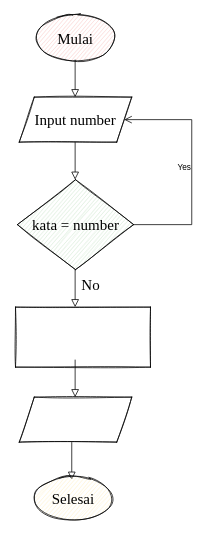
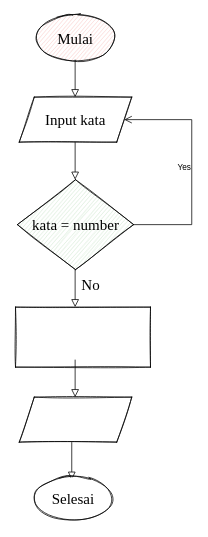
  <mxCell id="0" />
  <mxCell id="1" parent="0" />
  <mxCell id="2" value="Mulai" style="ellipse;whiteSpace=wrap;html=1;sketch=1;hachureGap=4;fontFamily=Architects Daughter;fontSource=https%3A%2F%2Ffonts.googleapis.com%2Fcss%3Ffamily%3DArchitects%2BDaughter;fontSize=20;fillColor=#f8cecc;" vertex="1" parent="1"><mxGeometry x="45" y="20" width="110" height="60" as="geometry" /></mxCell>
  <mxCell id="3" value="" style="rounded=0;html=1;jettySize=auto;orthogonalLoop=1;fontSize=11;endArrow=block;endFill=0;endSize=8;strokeWidth=1;shadow=0;labelBackgroundColor=none;edgeStyle=orthogonalEdgeStyle;" edge="1" parent="1"><mxGeometry relative="1" as="geometry"><mxPoint x="99.5" y="79" as="sourcePoint" /><mxPoint x="99.5" y="129" as="targetPoint" /></mxGeometry></mxCell>
- <mxCell id="4" value="Input number" style="shape=parallelogram;perimeter=parallelogramPerimeter;whiteSpace=wrap;html=1;fixedSize=1;sketch=1;hachureGap=4;fontFamily=Architects Daughter;fontSource=https%3A%2F%2Ffonts.googleapis.com%2Fcss%3Ffamily%3DArchitects%2BDaughter;fontSize=20;" vertex="1" parent="1"><mxGeometry x="25" y="129" width="150" height="60" as="geometry" /></mxCell>
+ <mxCell id="4" value="Input kata" style="shape=parallelogram;perimeter=parallelogramPerimeter;whiteSpace=wrap;html=1;fixedSize=1;sketch=1;hachureGap=4;fontFamily=Architects Daughter;fontSource=https%3A%2F%2Ffonts.googleapis.com%2Fcss%3Ffamily%3DArchitects%2BDaughter;fontSize=20;" vertex="1" parent="1"><mxGeometry x="25" y="129" width="150" height="60" as="geometry" /></mxCell>
  <mxCell id="5" value="" style="rounded=0;html=1;jettySize=auto;orthogonalLoop=1;fontSize=11;endArrow=block;endFill=0;endSize=8;strokeWidth=1;shadow=0;labelBackgroundColor=none;edgeStyle=orthogonalEdgeStyle;" edge="1" parent="1"><mxGeometry relative="1" as="geometry"><mxPoint x="99.5" y="189" as="sourcePoint" /><mxPoint x="99.5" y="239" as="targetPoint" /></mxGeometry></mxCell>
  <mxCell id="6" value="kata = number" style="rhombus;whiteSpace=wrap;html=1;sketch=1;hachureGap=4;fontFamily=Architects Daughter;fontSource=https%3A%2F%2Ffonts.googleapis.com%2Fcss%3Ffamily%3DArchitects%2BDaughter;fontSize=20;fillColor=#d5e8d4;" vertex="1" parent="1"><mxGeometry x="22.5" y="239" width="155" height="120" as="geometry" /></mxCell>
  <mxCell id="7" value="" style="rounded=0;html=1;jettySize=auto;orthogonalLoop=1;fontSize=11;endArrow=block;endFill=0;endSize=8;strokeWidth=1;shadow=0;labelBackgroundColor=none;edgeStyle=orthogonalEdgeStyle;" edge="1" parent="1"><mxGeometry relative="1" as="geometry"><mxPoint x="99.5" y="359" as="sourcePoint" /><mxPoint x="99.5" y="409" as="targetPoint" /></mxGeometry></mxCell>
  <mxCell id="8" value="No" style="text;html=1;align=center;verticalAlign=middle;resizable=0;points=[];autosize=1;strokeColor=none;fillColor=none;sketch=1;hachureGap=4;fontFamily=Architects Daughter;fontSource=https%3A%2F%2Ffonts.googleapis.com%2Fcss%3Ffamily%3DArchitects%2BDaughter;fontSize=20;" vertex="1" parent="1"><mxGeometry x="100" y="364" width="40" height="30" as="geometry" /></mxCell>
  <mxCell id="9" value="Yes" style="edgeStyle=orthogonalEdgeStyle;rounded=0;html=1;jettySize=auto;orthogonalLoop=1;fontSize=11;endArrow=open;endFill=0;endSize=8;strokeWidth=1;shadow=0;labelBackgroundColor=none;exitX=1;exitY=0.5;exitDx=0;exitDy=0;entryX=1;entryY=0.5;entryDx=0;entryDy=0;" edge="1" parent="1" source="6" target="4"><mxGeometry y="10" relative="1" as="geometry"><mxPoint as="offset" /><mxPoint x="185" y="299" as="sourcePoint" /><mxPoint x="175" y="158.5" as="targetPoint" /><Array as="points"><mxPoint x="255" y="299" /><mxPoint x="255" y="159" /></Array></mxGeometry></mxCell>
  <mxCell id="10" value="" style="rounded=0;whiteSpace=wrap;html=1;sketch=1;hachureGap=4;fontFamily=Architects Daughter;fontSource=https%3A%2F%2Ffonts.googleapis.com%2Fcss%3Ffamily%3DArchitects%2BDaughter;fontSize=20;" vertex="1" parent="1"><mxGeometry x="20" y="409" width="180" height="80" as="geometry" /></mxCell>
  <mxCell id="11" value="" style="shape=parallelogram;perimeter=parallelogramPerimeter;whiteSpace=wrap;html=1;fixedSize=1;sketch=1;hachureGap=4;fontFamily=Architects Daughter;fontSource=https%3A%2F%2Ffonts.googleapis.com%2Fcss%3Ffamily%3DArchitects%2BDaughter;fontSize=20;" vertex="1" parent="1"><mxGeometry x="25" y="529" width="150" height="60" as="geometry" /></mxCell>
  <mxCell id="12" value="" style="rounded=0;html=1;jettySize=auto;orthogonalLoop=1;fontSize=11;endArrow=block;endFill=0;endSize=8;strokeWidth=1;shadow=0;labelBackgroundColor=none;edgeStyle=orthogonalEdgeStyle;" edge="1" parent="1"><mxGeometry relative="1" as="geometry"><mxPoint x="99.5" y="479" as="sourcePoint" /><mxPoint x="99.5" y="529" as="targetPoint" /></mxGeometry></mxCell>
  <mxCell id="13" value="" style="rounded=0;html=1;jettySize=auto;orthogonalLoop=1;fontSize=11;endArrow=block;endFill=0;endSize=8;strokeWidth=1;shadow=0;labelBackgroundColor=none;edgeStyle=orthogonalEdgeStyle;" edge="1" parent="1"><mxGeometry relative="1" as="geometry"><mxPoint x="95" y="589" as="sourcePoint" /><mxPoint x="95" y="639" as="targetPoint" /></mxGeometry></mxCell>
- <mxCell id="14" value="Selesai" style="ellipse;whiteSpace=wrap;html=1;sketch=1;hachureGap=4;fontFamily=Architects Daughter;fontSource=https%3A%2F%2Ffonts.googleapis.com%2Fcss%3Ffamily%3DArchitects%2BDaughter;fontSize=20;fillColor=#fff2cc;" vertex="1" parent="1"><mxGeometry x="42" y="634" width="110" height="60" as="geometry" /></mxCell>
+ <mxCell id="14" value="Selesai" style="ellipse;whiteSpace=wrap;html=1;sketch=1;hachureGap=4;fontFamily=Architects Daughter;fontSource=https%3A%2F%2Ffonts.googleapis.com%2Fcss%3Ffamily%3DArchitects%2BDaughter;fontSize=20;" vertex="1" parent="1"><mxGeometry x="42" y="634" width="110" height="60" as="geometry" /></mxCell>
